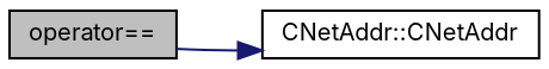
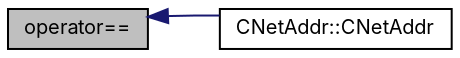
  digraph {
    rankdir=LR
    fontname=Inter
    node [color=black fontname=Inter fontsize=10 shape=record style=filled]
    n1 [fillcolor=grey75 fontcolor=black height=0.2 label="operator==" width=0.4]
    n2 [fillcolor=white height=0.2 label="CNetAddr::CNetAddr" width=0.4]
-   n1 -> n2 [color=midnightblue fontname=Inter fontsize=10 labelfontname=Helvetica labelfontsize=10 style=solid]
+   n2 -> n1 [color=midnightblue fontname=Inter fontsize=10 labelfontname=Helvetica labelfontsize=10 style=solid]
  }
